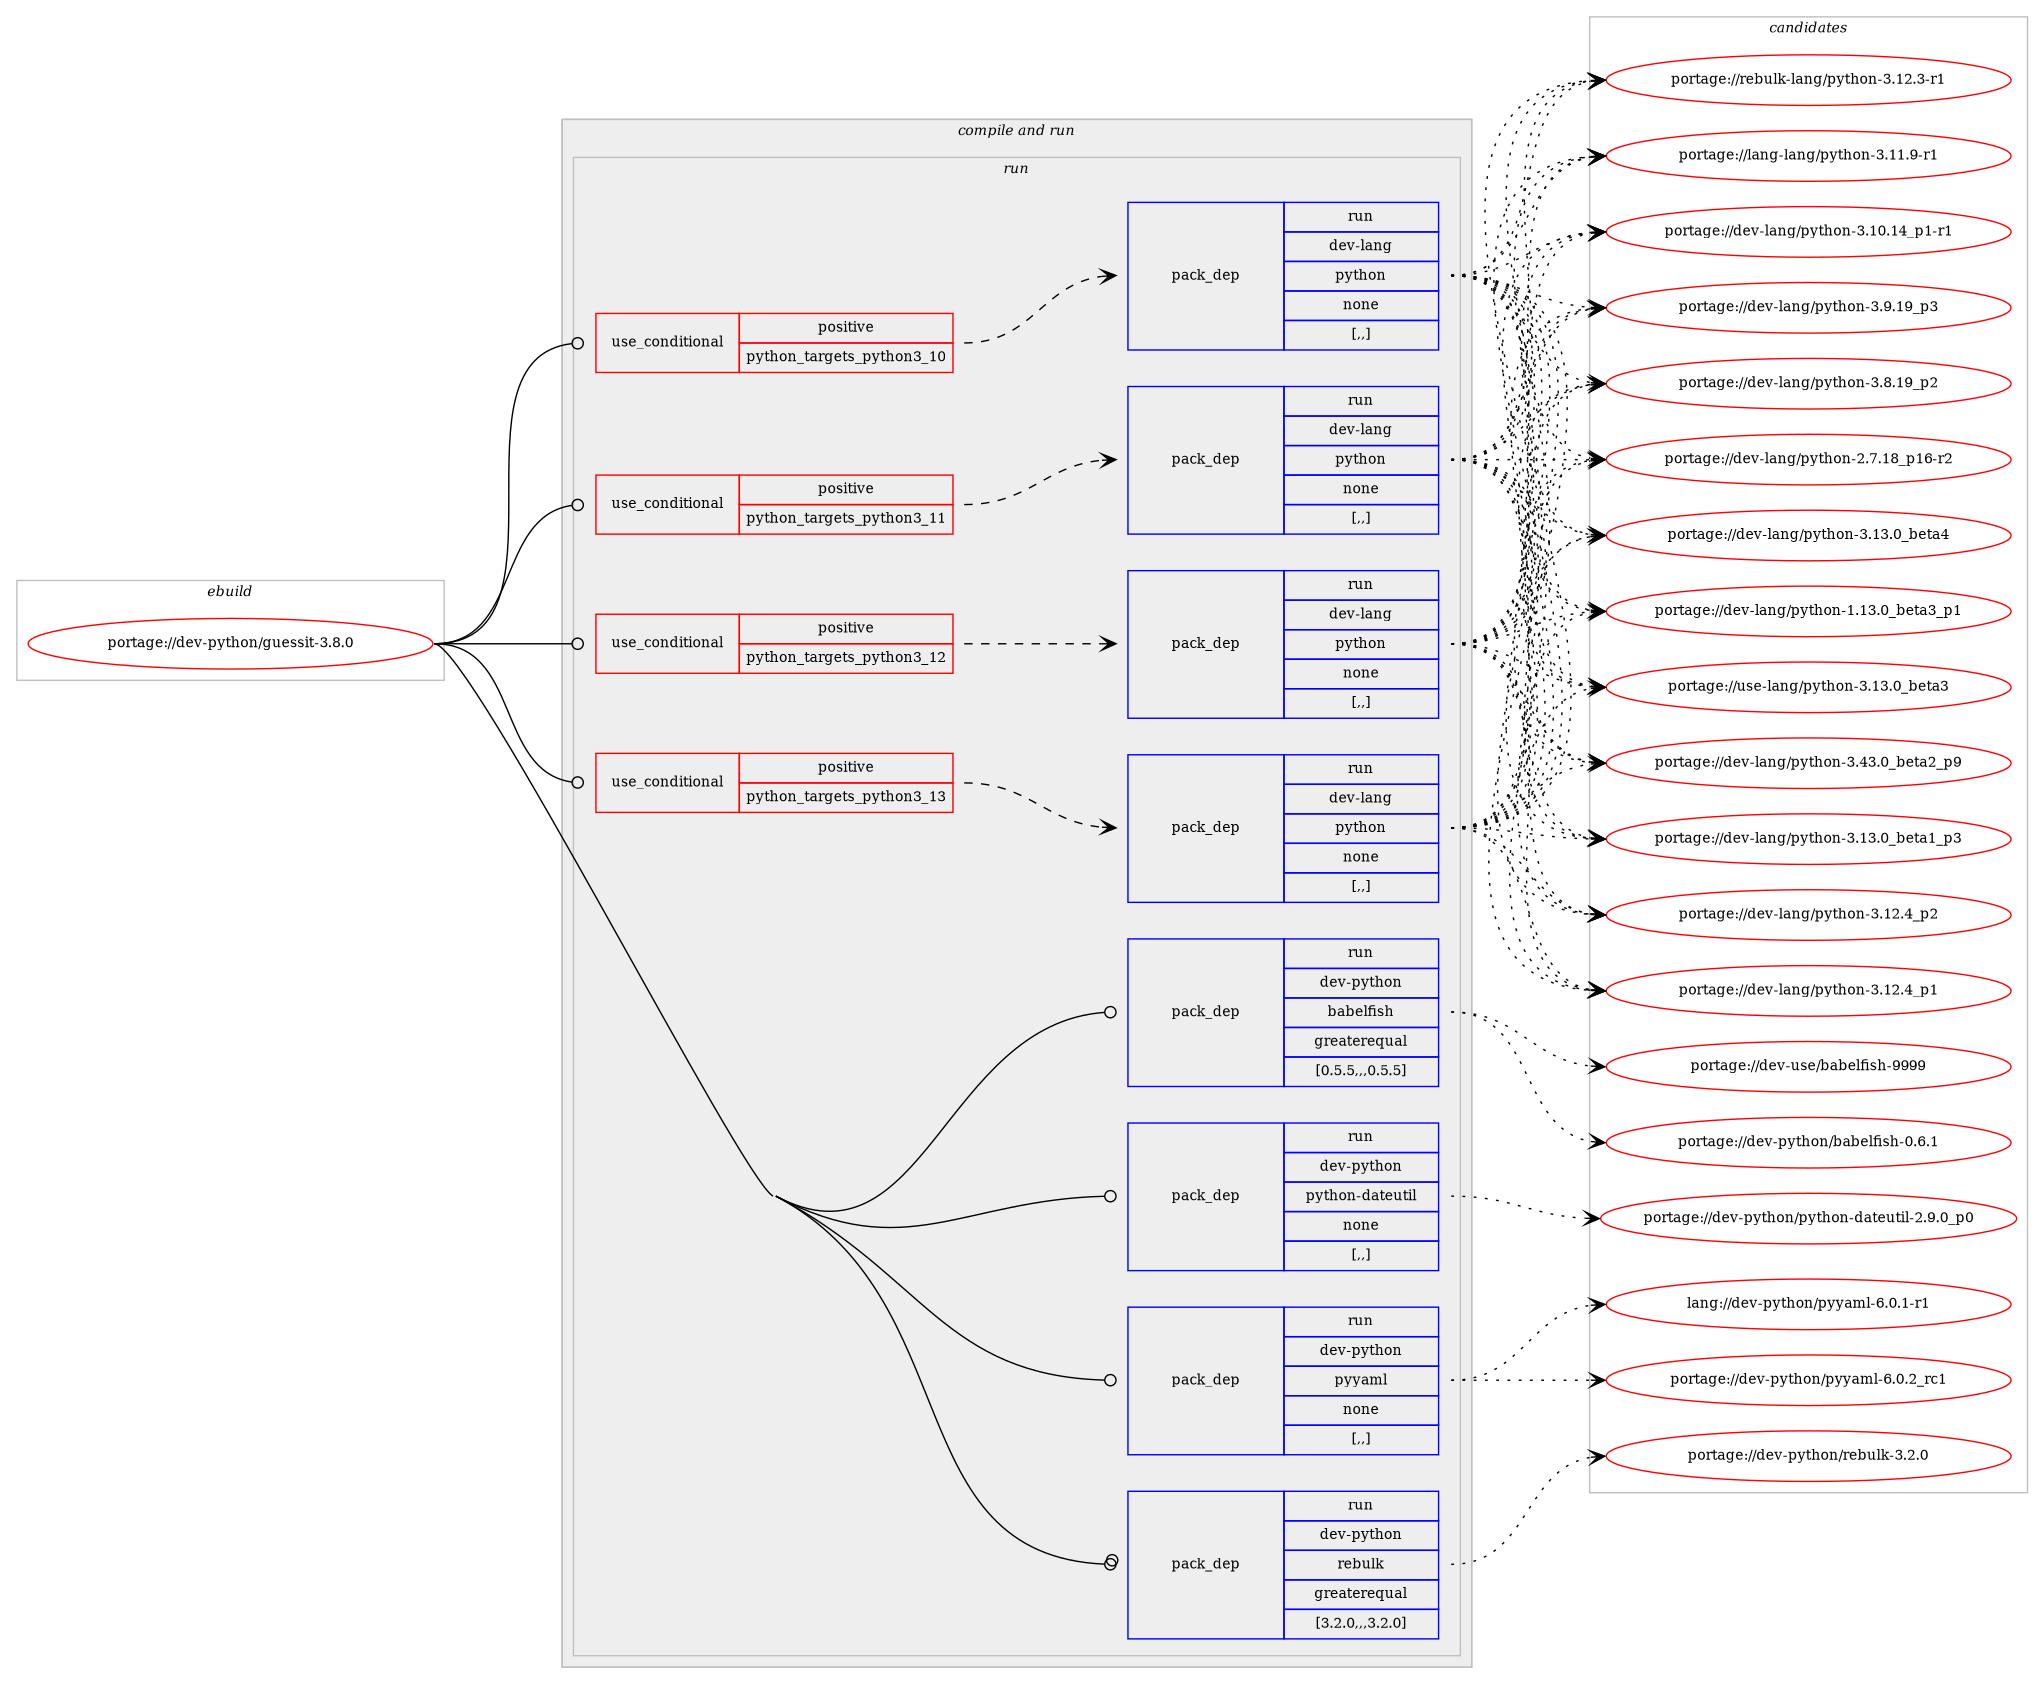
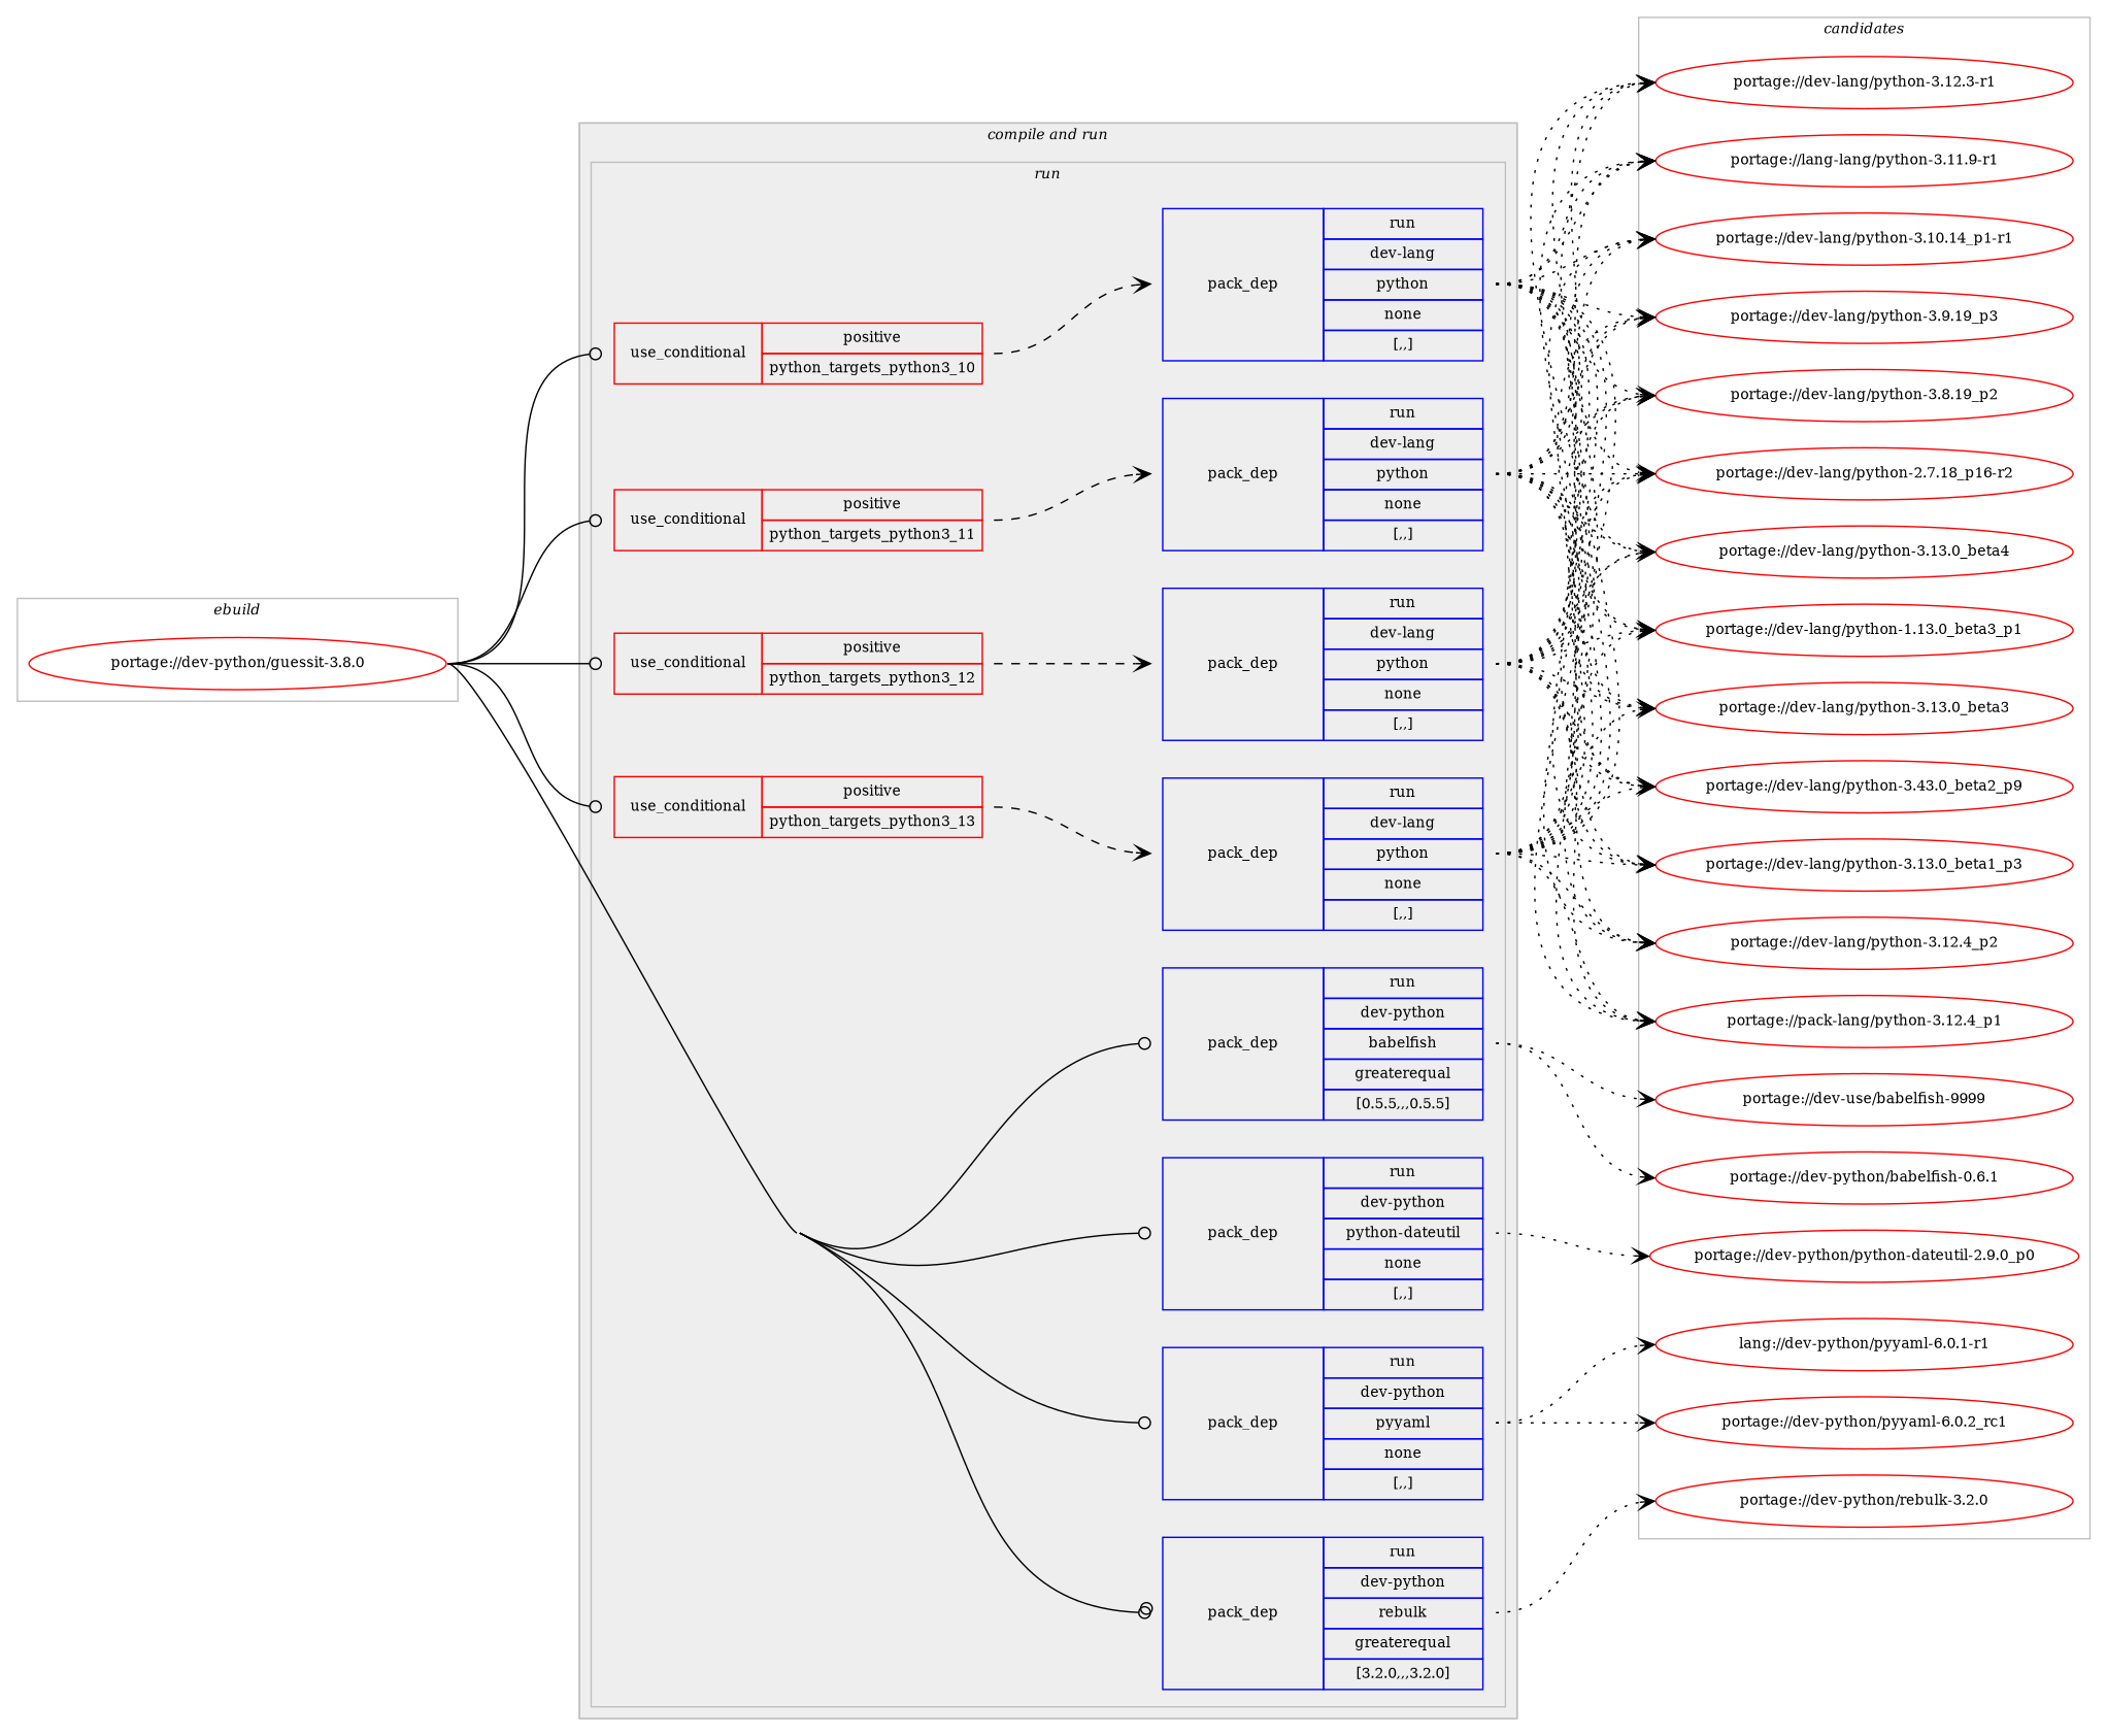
  digraph {
    compound=true
    concentrate=true
    fontname="DejaVu Serif"
    fontsize=10
    newrank=true
    rankdir=LR
    ranksep=1.5
    node [color=red fontname="DejaVu Serif" fontsize=10]
    edge [arrowhead=vee fontname="DejaVu Serif" headport=w style=dotted tailport=e weight=100]
    n1 [label="portage://dev-python/guessit-3.8.0" width=4]
    n2 [color=blue label=<<TABLE BORDER="0" CELLBORDER="1" CELLSPACING="0" CELLPADDING="4" WIDTH="220"><TR><TD ROWSPAN="6" CELLPADDING="30">pack_dep</TD></TR><TR><TD WIDTH="110">run</TD></TR><TR><TD>dev-lang</TD></TR><TR><TD>python</TD></TR><TR><TD>none</TD></TR><TR><TD>[,,]</TD></TR></TABLE>> shape=none]
    n3 [label=<<TABLE BORDER="0" CELLBORDER="1" CELLSPACING="0" CELLPADDING="4"><TR><TD ROWSPAN="3" CELLPADDING="10">use_conditional</TD></TR><TR><TD>positive</TD></TR><TR><TD>python_targets_python3_10</TD></TR></TABLE>> shape=none]
    n4 [color=blue label=<<TABLE BORDER="0" CELLBORDER="1" CELLSPACING="0" CELLPADDING="4" WIDTH="220"><TR><TD ROWSPAN="6" CELLPADDING="30">pack_dep</TD></TR><TR><TD WIDTH="110">run</TD></TR><TR><TD>dev-lang</TD></TR><TR><TD>python</TD></TR><TR><TD>none</TD></TR><TR><TD>[,,]</TD></TR></TABLE>> shape=none]
    n5 [label=<<TABLE BORDER="0" CELLBORDER="1" CELLSPACING="0" CELLPADDING="4"><TR><TD ROWSPAN="3" CELLPADDING="10">use_conditional</TD></TR><TR><TD>positive</TD></TR><TR><TD>python_targets_python3_11</TD></TR></TABLE>> shape=none]
    n6 [color=blue label=<<TABLE BORDER="0" CELLBORDER="1" CELLSPACING="0" CELLPADDING="4" WIDTH="220"><TR><TD ROWSPAN="6" CELLPADDING="30">pack_dep</TD></TR><TR><TD WIDTH="110">run</TD></TR><TR><TD>dev-lang</TD></TR><TR><TD>python</TD></TR><TR><TD>none</TD></TR><TR><TD>[,,]</TD></TR></TABLE>> shape=none]
    n7 [label=<<TABLE BORDER="0" CELLBORDER="1" CELLSPACING="0" CELLPADDING="4"><TR><TD ROWSPAN="3" CELLPADDING="10">use_conditional</TD></TR><TR><TD>positive</TD></TR><TR><TD>python_targets_python3_12</TD></TR></TABLE>> shape=none]
    n8 [color=blue label=<<TABLE BORDER="0" CELLBORDER="1" CELLSPACING="0" CELLPADDING="4" WIDTH="220"><TR><TD ROWSPAN="6" CELLPADDING="30">pack_dep</TD></TR><TR><TD WIDTH="110">run</TD></TR><TR><TD>dev-lang</TD></TR><TR><TD>python</TD></TR><TR><TD>none</TD></TR><TR><TD>[,,]</TD></TR></TABLE>> shape=none]
    n9 [label=<<TABLE BORDER="0" CELLBORDER="1" CELLSPACING="0" CELLPADDING="4"><TR><TD ROWSPAN="3" CELLPADDING="10">use_conditional</TD></TR><TR><TD>positive</TD></TR><TR><TD>python_targets_python3_13</TD></TR></TABLE>> shape=none]
    n10 [color=blue label=<<TABLE BORDER="0" CELLBORDER="1" CELLSPACING="0" CELLPADDING="4" WIDTH="220"><TR><TD ROWSPAN="6" CELLPADDING="30">pack_dep</TD></TR><TR><TD WIDTH="110">run</TD></TR><TR><TD>dev-python</TD></TR><TR><TD>babelfish</TD></TR><TR><TD>greaterequal</TD></TR><TR><TD>[0.5.5,,,0.5.5]</TD></TR></TABLE>> shape=none]
    n11 [color=blue label=<<TABLE BORDER="0" CELLBORDER="1" CELLSPACING="0" CELLPADDING="4" WIDTH="220"><TR><TD ROWSPAN="6" CELLPADDING="30">pack_dep</TD></TR><TR><TD WIDTH="110">run</TD></TR><TR><TD>dev-python</TD></TR><TR><TD>python-dateutil</TD></TR><TR><TD>none</TD></TR><TR><TD>[,,]</TD></TR></TABLE>> shape=none]
    n12 [color=blue label=<<TABLE BORDER="0" CELLBORDER="1" CELLSPACING="0" CELLPADDING="4" WIDTH="220"><TR><TD ROWSPAN="6" CELLPADDING="30">pack_dep</TD></TR><TR><TD WIDTH="110">run</TD></TR><TR><TD>dev-python</TD></TR><TR><TD>pyyaml</TD></TR><TR><TD>none</TD></TR><TR><TD>[,,]</TD></TR></TABLE>> shape=none]
    n13 [color=blue label=<<TABLE BORDER="0" CELLBORDER="1" CELLSPACING="0" CELLPADDING="4" WIDTH="220"><TR><TD ROWSPAN="6" CELLPADDING="30">pack_dep</TD></TR><TR><TD WIDTH="110">run</TD></TR><TR><TD>dev-python</TD></TR><TR><TD>rebulk</TD></TR><TR><TD>greaterequal</TD></TR><TR><TD>[3.2.0,,,3.2.0]</TD></TR></TABLE>> shape=none]
    n14 [label="portage://dev-lang/python-3.13.0_beta4" width=4]
    n15 [label="portage://dev-lang/python-1.13.0_beta3_p1" width=4]
-   n16 [label="portage://use-lang/python-3.13.0_beta3" width=4]
+   n16 [label="portage://dev-lang/python-3.13.0_beta3" width=4]
    n17 [label="portage://dev-lang/python-3.43.0_beta2_p9" width=4]
    n18 [label="portage://dev-lang/python-3.13.0_beta1_p3" width=4]
    n19 [label="portage://dev-lang/python-3.12.4_p2" width=4]
-   n20 [label="portage://dev-lang/python-3.12.4_p1" width=4]
-   n21 [label="portage://rebulk-lang/python-3.12.3-r1" width=4]
+   n20 [label="portage://pack-lang/python-3.12.4_p1" width=4]
+   n21 [label="portage://dev-lang/python-3.12.3-r1" width=4]
    n22 [label="portage://lang-lang/python-3.11.9-r1" width=4]
    n23 [label="portage://dev-lang/python-3.10.14_p1-r1" width=4]
    n24 [label="portage://dev-lang/python-3.9.19_p3" width=4]
    n25 [label="portage://dev-lang/python-3.8.19_p2" width=4]
    n26 [label="portage://dev-lang/python-2.7.18_p16-r2" width=4]
    n27 [label="portage://dev-use/babelfish-9999" width=4]
    n28 [label="portage://dev-python/babelfish-0.6.1" width=4]
    n29 [label="portage://dev-python/pyyaml-6.0.2_rc1" width=4]
    n30 [label="lang://dev-python/pyyaml-6.0.1-r1" width=4]
    n31 [label="portage://dev-python/python-dateutil-2.9.0_p0" width=4]
    n32 [label="portage://dev-python/rebulk-3.2.0" width=4]
    subgraph cluster_1 {
      color=gray
      label=<<i>ebuild</i>>
      n1
    }
    subgraph cluster_2 {
      color=gray
      label=<<i>dependencies</i>>
      subgraph cluster_3 {
        color=gray
        fillcolor="#eeeeee"
        label=<<i>compile</i>>
        style=filled
      }
      subgraph cluster_4 {
        color=gray
        fillcolor="#eeeeee"
        label=<<i>compile and run</i>>
        style=filled
      }
      subgraph cluster_5 {
        color=gray
        fillcolor="#eeeeee"
        label=<<i>run</i>>
        style=filled
        subgraph sub_6 {
          color=gray
          fillcolor="#eeeeee"
          label=<<i>run</i>>
          style=filled
          n3
          subgraph sub_7 {
            color=gray
            fillcolor="#eeeeee"
            label=<<i>run</i>>
            style=filled
            n2
          }
        }
        subgraph sub_8 {
          color=gray
          fillcolor="#eeeeee"
          label=<<i>run</i>>
          style=filled
          n5
          subgraph sub_9 {
            color=gray
            fillcolor="#eeeeee"
            label=<<i>run</i>>
            style=filled
            n4
          }
        }
        subgraph sub_10 {
          color=gray
          fillcolor="#eeeeee"
          label=<<i>run</i>>
          style=filled
          n7
          subgraph sub_11 {
            color=gray
            fillcolor="#eeeeee"
            label=<<i>run</i>>
            style=filled
            n6
          }
        }
        subgraph sub_12 {
          color=gray
          fillcolor="#eeeeee"
          label=<<i>run</i>>
          style=filled
          n9
          subgraph sub_13 {
            color=gray
            fillcolor="#eeeeee"
            label=<<i>run</i>>
            style=filled
            n8
          }
        }
        subgraph sub_14 {
          color=gray
          fillcolor="#eeeeee"
          label=<<i>run</i>>
          style=filled
          n10
        }
        subgraph sub_15 {
          color=gray
          fillcolor="#eeeeee"
          label=<<i>run</i>>
          style=filled
          n11
        }
        subgraph sub_16 {
          color=gray
          fillcolor="#eeeeee"
          label=<<i>run</i>>
          style=filled
          n12
        }
        subgraph sub_17 {
          color=gray
          fillcolor="#eeeeee"
          label=<<i>run</i>>
          style=filled
          n13
        }
      }
    }
    subgraph cluster_18 {
      color=gray
      label=<<i>candidates</i>>
      rank=same
      subgraph sub_19 {
        color=black
        label=<<i>candidates</i>>
        nodesep=1
        rank=same
        n14
        n15
        n16
        n17
        n18
        n19
        n20
        n21
        n22
        n23
        n24
        n25
        n26
      }
      subgraph sub_20 {
        color=black
        label=<<i>candidates</i>>
        nodesep=1
        rank=same
        n14
        n15
        n16
        n17
        n18
        n19
        n20
        n21
        n22
        n23
        n24
        n25
        n26
      }
      subgraph sub_21 {
        color=black
        label=<<i>candidates</i>>
        nodesep=1
        rank=same
        n14
        n15
        n16
        n17
        n18
        n19
        n20
        n21
        n22
        n23
        n24
        n25
        n26
      }
      subgraph sub_22 {
        color=black
        label=<<i>candidates</i>>
        nodesep=1
        rank=same
        n14
        n15
        n16
        n17
        n18
        n19
        n20
        n21
        n22
        n23
        n24
        n25
        n26
      }
      subgraph sub_23 {
        color=black
        label=<<i>candidates</i>>
        nodesep=1
        rank=same
        n27
        n28
      }
      subgraph sub_24 {
        color=black
        label=<<i>candidates</i>>
        nodesep=1
        rank=same
        n29
        n30
      }
      subgraph sub_25 {
        color=black
        label=<<i>candidates</i>>
        nodesep=1
        rank=same
        n31
      }
      subgraph sub_26 {
        color=black
        label=<<i>candidates</i>>
        nodesep=1
        rank=same
        n32
      }
    }
    n1 -> n3 [arrowhead=odot style=solid weight=20]
    n1 -> n5 [arrowhead=odot style=solid weight=20]
    n1 -> n7 [arrowhead=odot style=solid weight=20]
    n1 -> n9 [arrowhead=odot style=solid weight=20]
    n1 -> n10 [arrowhead=odot style=solid weight=20]
    n1 -> n11 [arrowhead=odot style=solid weight=20]
    n1 -> n12 [arrowhead=odot style=solid weight=20]
    n1 -> n13 [arrowhead=odot style=solid weight=20]
    n2 -> n14
    n2 -> n15
    n2 -> n16
    n2 -> n17
    n2 -> n18
    n2 -> n19
    n2 -> n20
    n2 -> n21
    n2 -> n22
    n2 -> n23
    n2 -> n24
    n2 -> n25
    n2 -> n26
    n3 -> n2 [style=dashed weight=20]
    n4 -> n14
    n4 -> n15
    n4 -> n16
    n4 -> n17
    n4 -> n18
    n4 -> n19
    n4 -> n20
    n4 -> n21
    n4 -> n22
    n4 -> n23
    n4 -> n24
    n4 -> n25
    n4 -> n26
    n5 -> n4 [style=dashed weight=20]
    n6 -> n14
    n6 -> n15
    n6 -> n16
    n6 -> n17
    n6 -> n18
    n6 -> n19
    n6 -> n20
    n6 -> n21
    n6 -> n22
    n6 -> n23
    n6 -> n24
    n6 -> n25
    n6 -> n26
    n7 -> n6 [style=dashed weight=20]
    n8 -> n14
    n8 -> n15
    n8 -> n16
    n8 -> n17
    n8 -> n18
    n8 -> n19
    n8 -> n20
    n8 -> n21
    n8 -> n22
    n8 -> n23
    n8 -> n24
    n8 -> n25
    n8 -> n26
    n9 -> n8 [style=dashed weight=20]
    n10 -> n27
    n10 -> n28
    n11 -> n31
    n12 -> n29
    n12 -> n30
    n13 -> n32
  }
